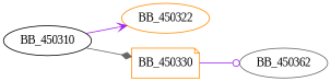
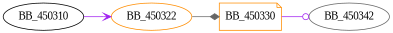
  digraph {
    fontname="Liberation Serif"
    rankdir=LR
    node [color=darkorange fontname="Liberation Serif" shape=ellipse]
    edge [color=purple fontname="Liberation Serif"]
    BB_450310 [color=black]
    BB_450322
    BB_450330 [shape=note]
-   BB_450342 [color=gray40 label=BB_450362]
+   BB_450342 [color=gray40]
    BB_450310 -> BB_450322 [arrowhead=vee]
-   BB_450310 -> BB_450330 [arrowhead=diamond color=gray40]
+   BB_450322 -> BB_450330 [arrowhead=diamond color=gray40]
    BB_450330 -> BB_450342 [arrowhead=odot]
  }
